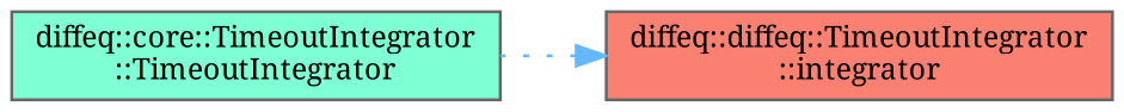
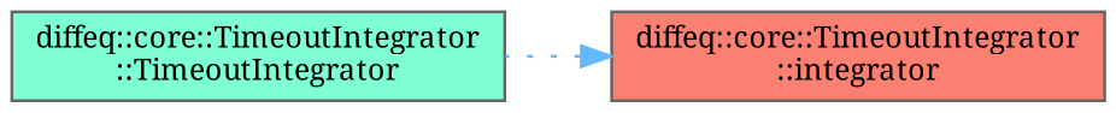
  digraph {
    rankdir=RL
    fontname="Noto Serif"
    node [fontname="Noto Serif" fontsize=10 shape=box style=filled]
-   n1 [color=gray40 fillcolor=salmon fontcolor=black height=0.2 label="diffeq::diffeq::TimeoutIntegrator\l::integrator" width=0.4]
+   n1 [color=gray40 fillcolor=salmon fontcolor=black height=0.2 label="diffeq::core::TimeoutIntegrator\l::integrator" width=0.4]
    n2 [color=grey40 fillcolor=aquamarine height=0.2 label="diffeq::core::TimeoutIntegrator\l::TimeoutIntegrator" width=0.4]
    n1 -> n2 [color=steelblue1 dir=back fontname="Noto Serif" fontsize=10 labelfontname=Helvetica labelfontsize=10 style=dotted]
  }
